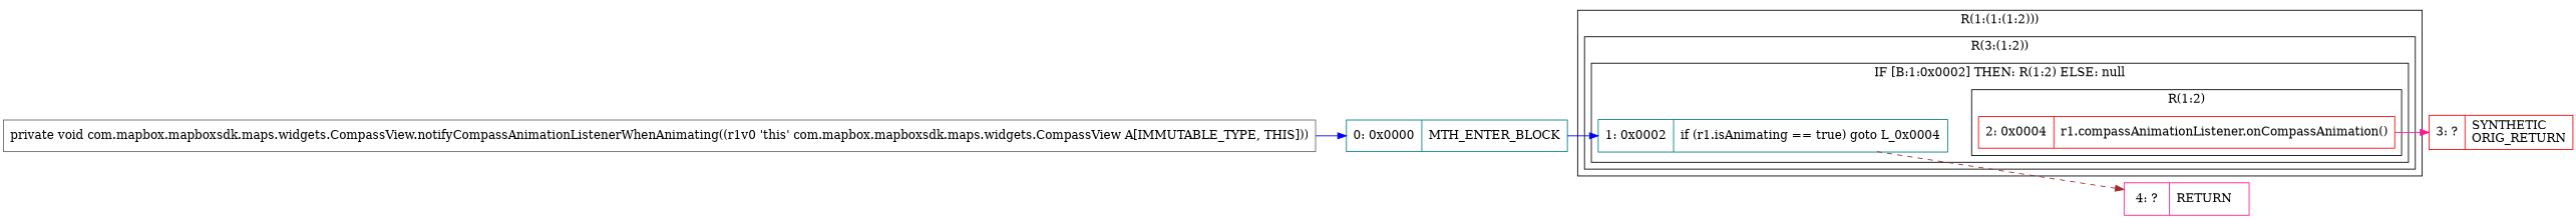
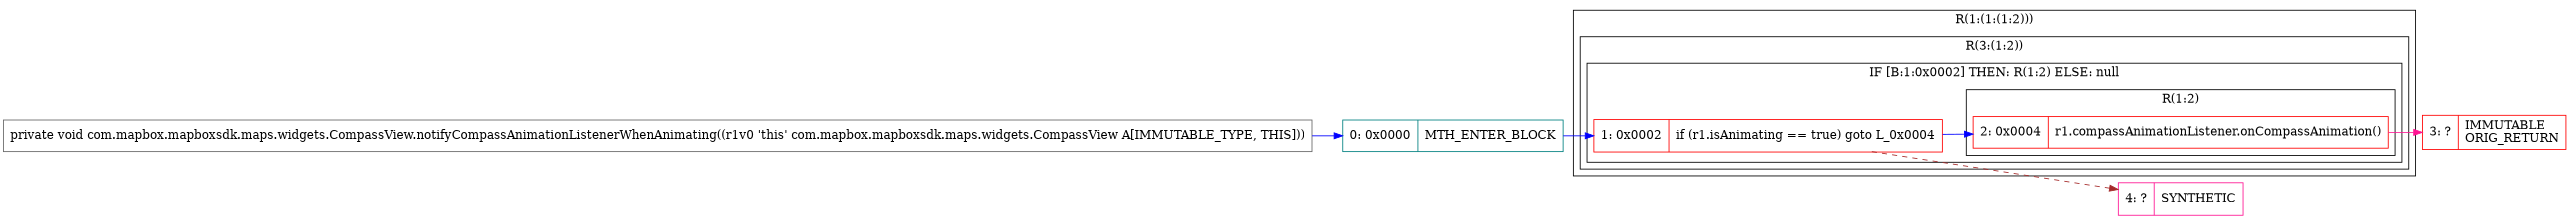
  digraph {
    rankdir=LR
    node [color=red shape=record]
    edge [color=blue]
    n1 [label="{2\:\ 0x0004|r1.compassAnimationListener.onCompassAnimation()\l}"]
-   n2 [color=teal label="{1\:\ 0x0002|if (r1.isAnimating == true) goto L_0x0004\l}"]
-   n3 [label="{3\:\ ?|SYNTHETIC\lORIG_RETURN\l}"]
-   n4 [color=deeppink label="{4\:\ ?|RETURN\l}"]
+   n2 [label="{1\:\ 0x0002|if (r1.isAnimating == true) goto L_0x0004\l}"]
+   n3 [label="{3\:\ ?|IMMUTABLE\lORIG_RETURN\l}"]
+   n4 [color=deeppink label="{4\:\ ?|SYNTHETIC\l}"]
    n5 [color=teal label="{0\:\ 0x0000|MTH_ENTER_BLOCK\l}"]
    n6 [color=gray40 label="{private void com.mapbox.mapboxsdk.maps.widgets.CompassView.notifyCompassAnimationListenerWhenAnimating((r1v0 'this' com.mapbox.mapboxsdk.maps.widgets.CompassView A[IMMUTABLE_TYPE, THIS])) }"]
    subgraph cluster_1 {
      label="R(1:(1:(1:2)))"
      subgraph cluster_2 {
        label="R(3:(1:2))"
        subgraph cluster_3 {
          label="IF [B:1:0x0002] THEN: R(1:2) ELSE: null"
          n2
          subgraph cluster_4 {
            label="R(1:2)"
            n1
          }
        }
      }
    }
    n1 -> n3 [color=deeppink]
+   n2 -> n1
    n2 -> n4 [color=brown style=dashed]
    n5 -> n2
    n6 -> n5
  }
